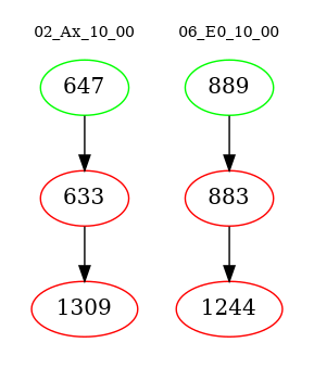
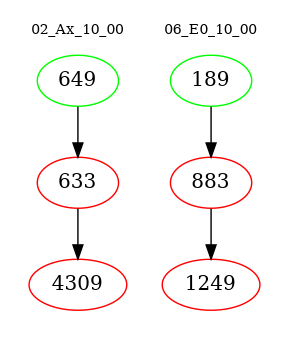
  digraph {
    node [color=red]
    edge [color=black]
-   n1 [color=green label=647]
+   n1 [color=green label=649]
    n2 [label=633]
-   n3 [label=1309]
-   n4 [color=green label=889]
+   n3 [label=4309]
+   n4 [color=green label=189]
    n5 [label=883]
-   n6 [label=1244]
+   n6 [label=1249]
    subgraph cluster_1 {
      color=white
      fontsize=10
      label="02_Ax_10_00"
      n1
      n2
      n3
    }
    subgraph cluster_2 {
      color=white
      fontsize=10
      label="06_E0_10_00"
      n4
      n5
      n6
    }
    n1 -> n2
    n2 -> n3
    n4 -> n5
    n5 -> n6
  }
